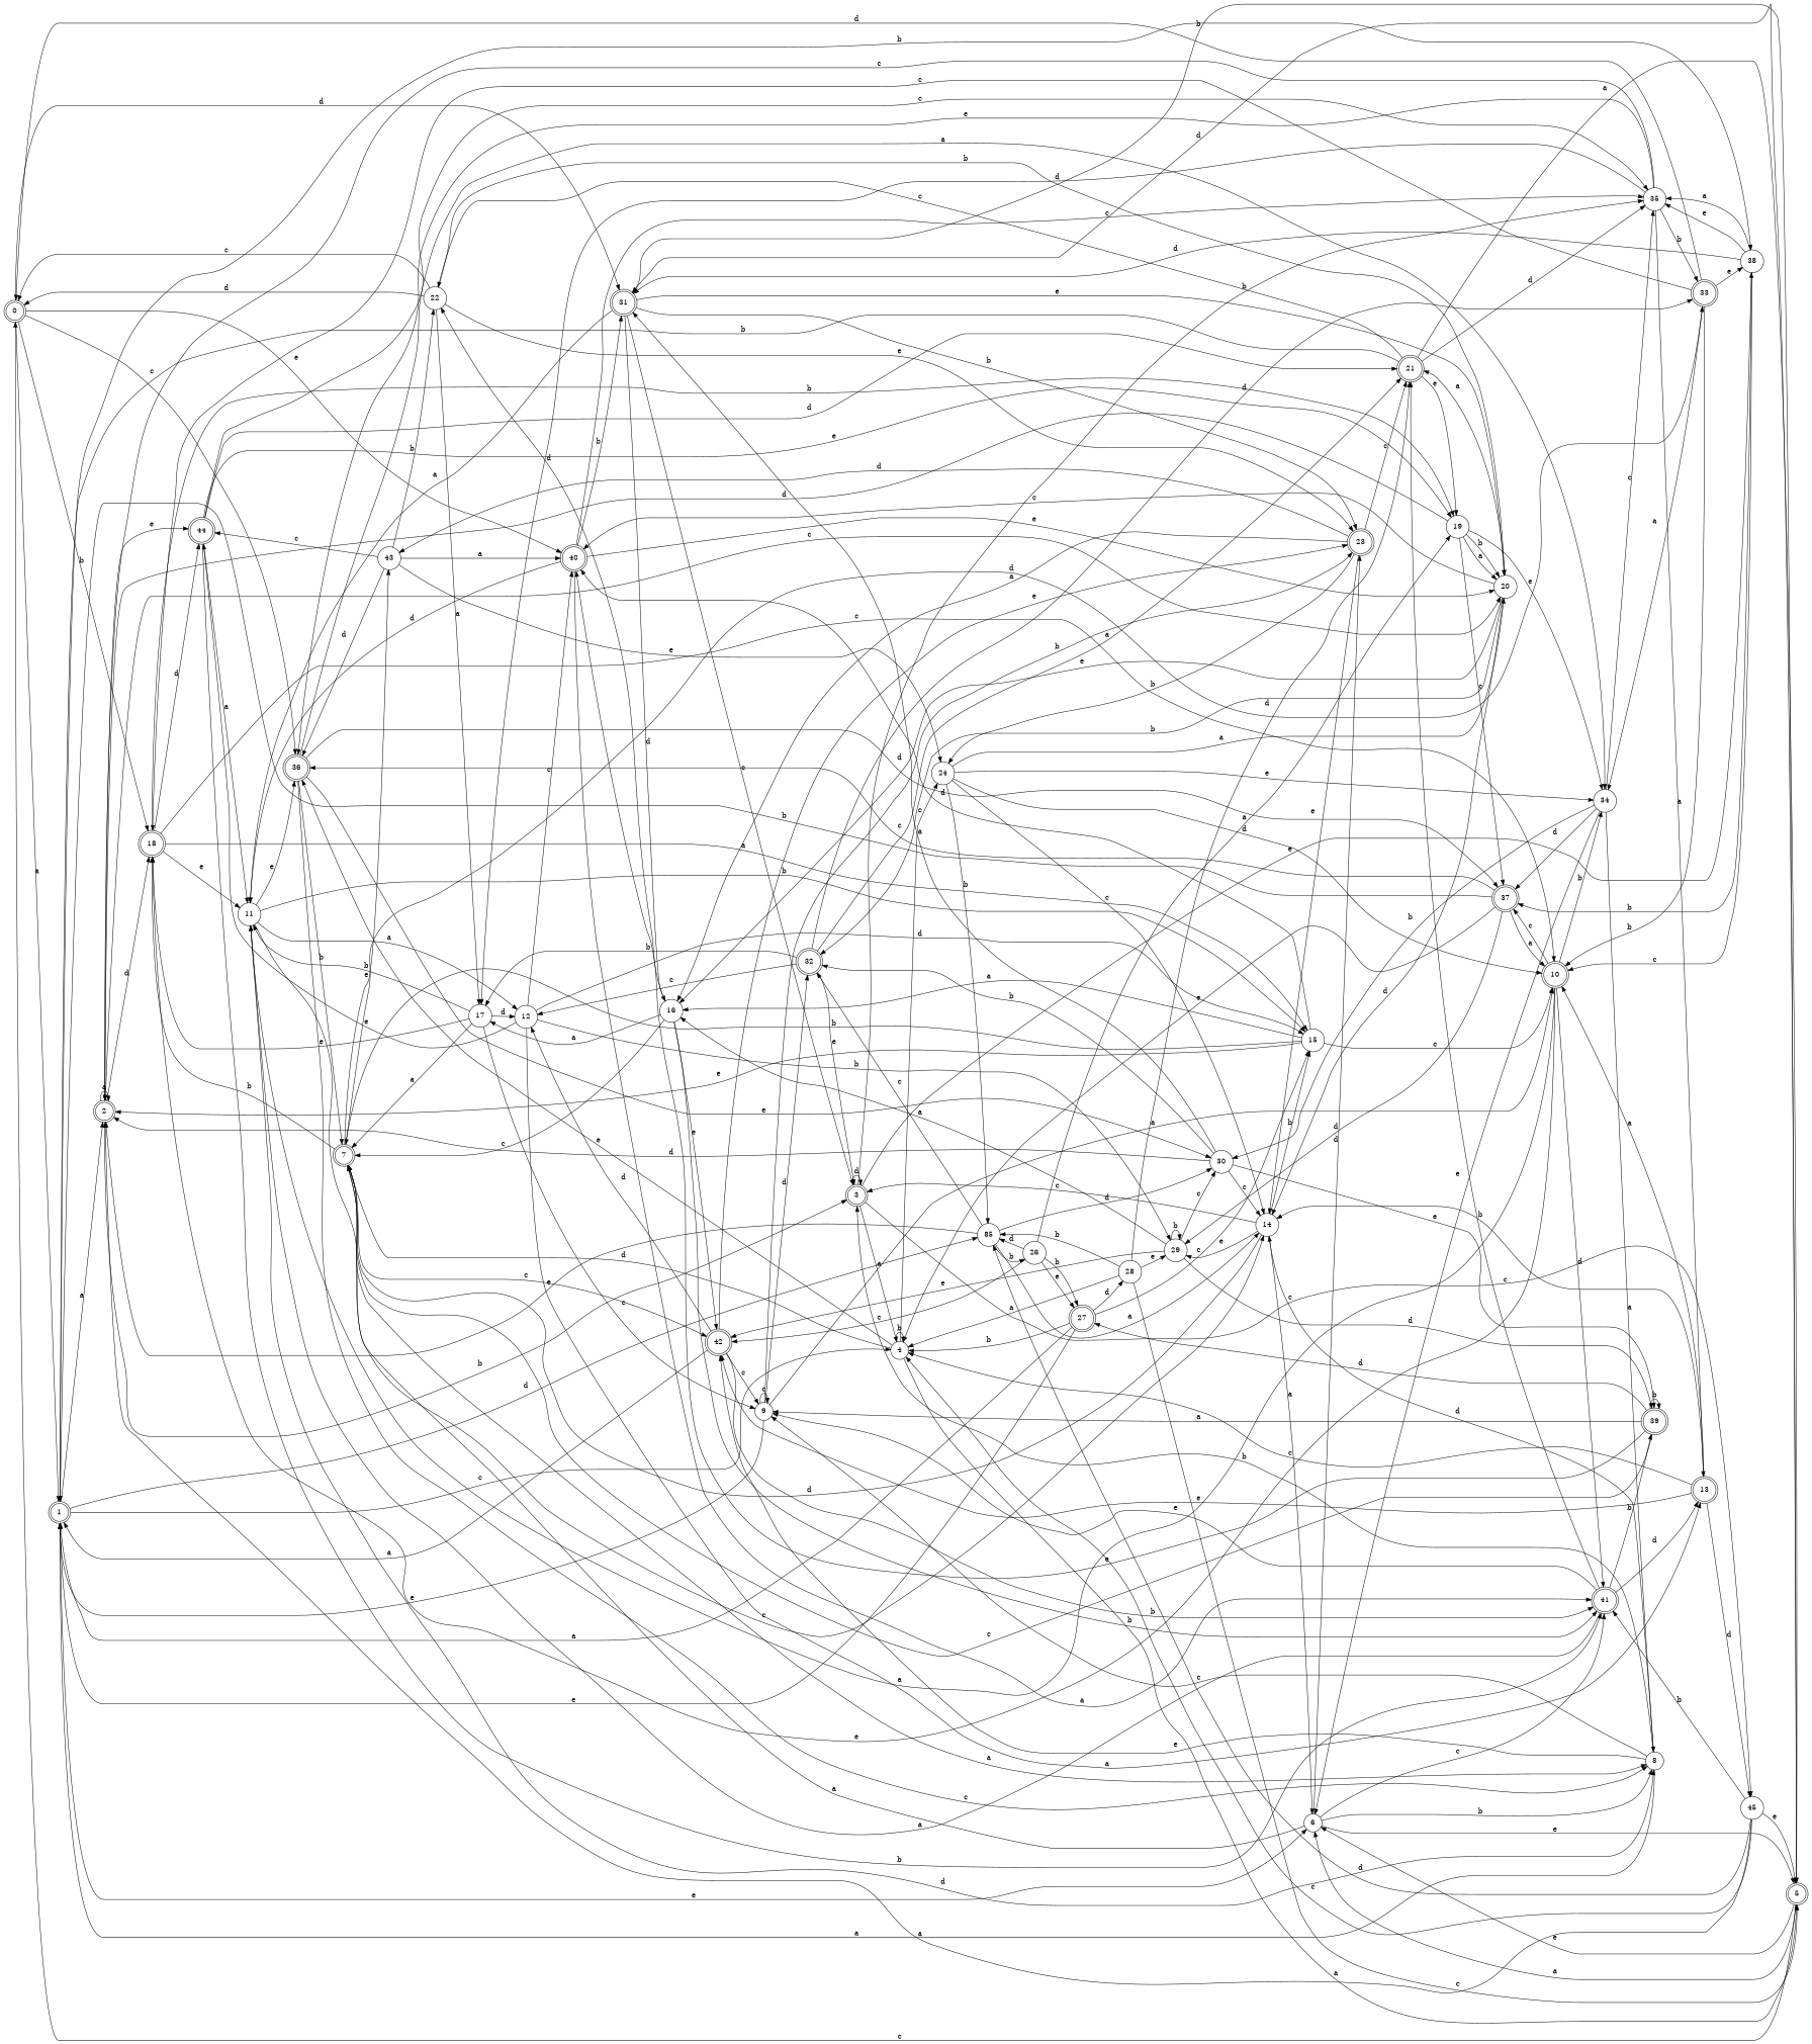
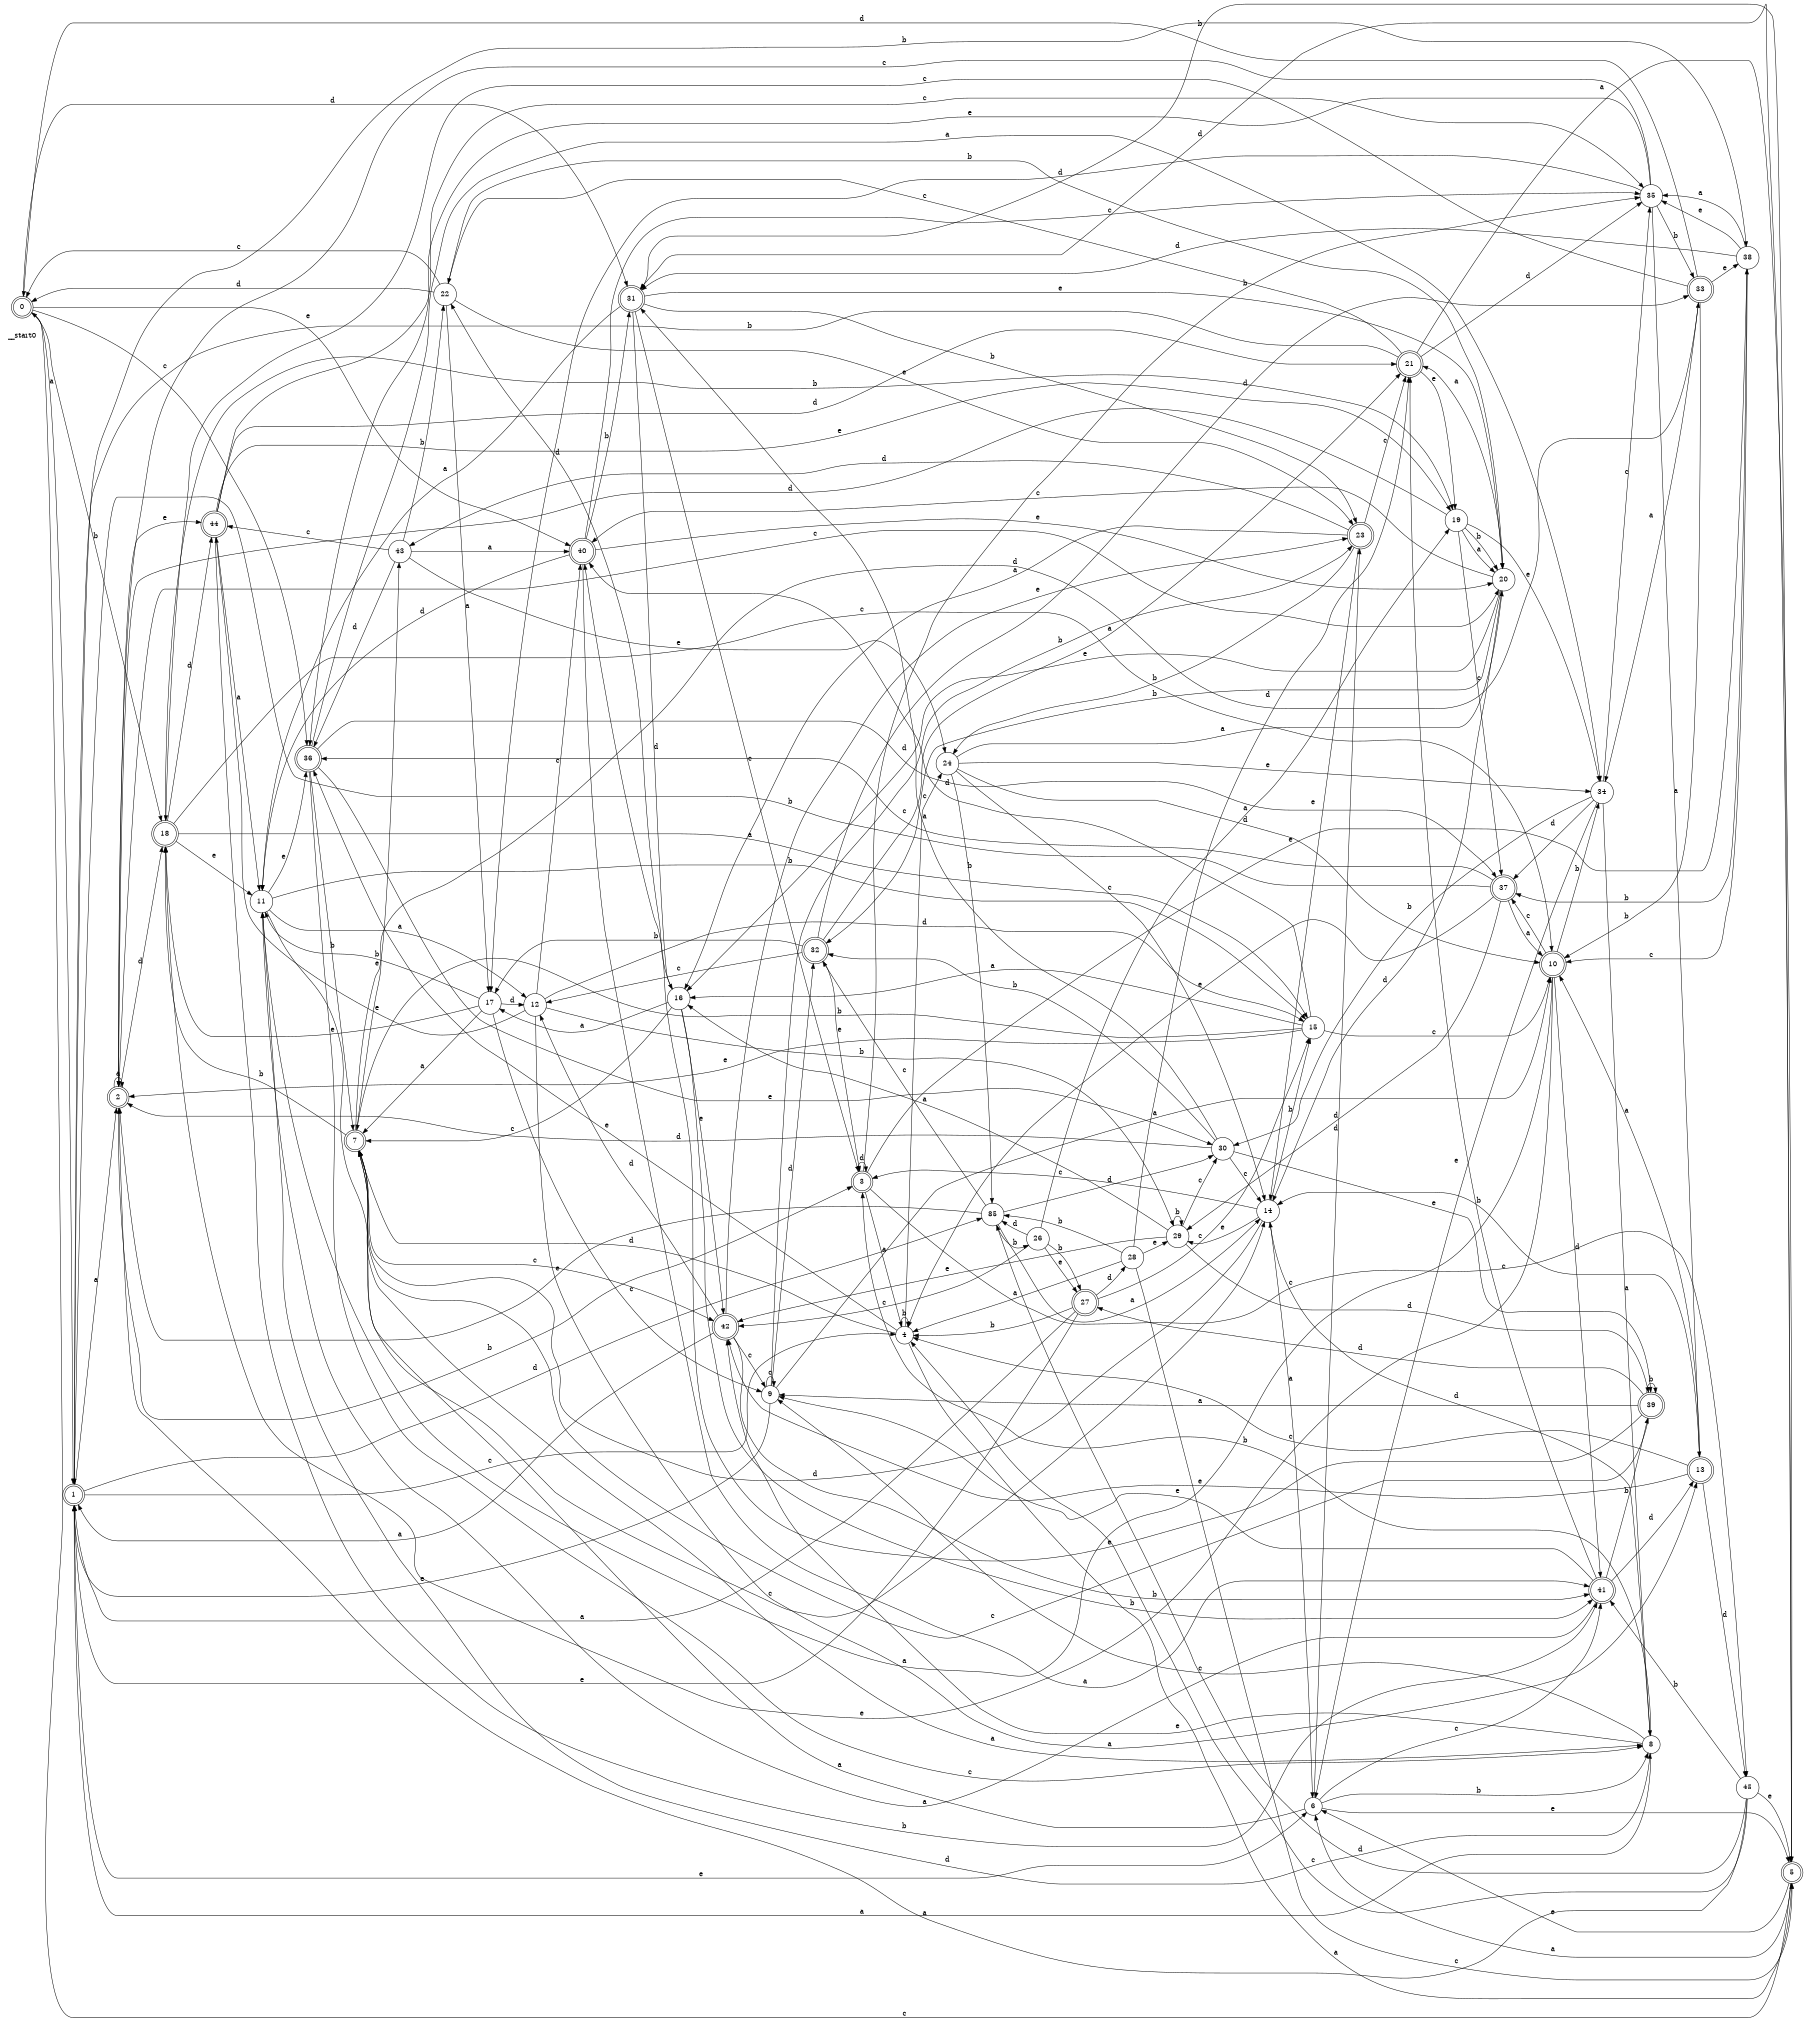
  digraph {
    rankdir=LR
    node [shape=circle color=black fillcolor=white style=filled]
+   __start0 [shape=none color="" fillcolor="" style=""]
    n2 [label=0 shape=doublecircle style="rounded,filled"]
    n3 [label=1 shape=doublecircle style="rounded,filled"]
    n4 [label=18 shape=doublecircle style="rounded,filled"]
    n5 [label=31 shape=doublecircle style="rounded,filled"]
    n6 [label=36 shape=doublecircle style="rounded,filled"]
    n7 [label=40 shape=doublecircle style="rounded,filled"]
    n8 [label=2 shape=doublecircle style="rounded,filled"]
    n9 [label=4]
    n10 [label=6]
    n11 [label=85]
    n12 [label=38]
    n13 [label=44 shape=doublecircle style="rounded,filled"]
    n14 [label=10 shape=doublecircle style="rounded,filled"]
    n15 [label=11]
    n16 [label=15]
    n17 [label=19]
    n18 [label=3 shape=doublecircle style="rounded,filled"]
    n19 [label=20]
    n20 [label=23 shape=doublecircle]
    n21 [label=16]
    n22 [label=7 shape=doublecircle style="rounded,filled"]
    n23 [label=8]
    n24 [label=34]
    n25 [label=37 shape=doublecircle style="rounded,filled"]
    n26 [label=30]
    n27 [label=35]
    n28 [label=41 shape=doublecircle style="rounded,filled"]
    n29 [label=5 shape=doublecircle style="rounded,filled"]
    n30 [label=24]
    n31 [label=14]
    n32 [label=32 shape=doublecircle style="rounded,filled"]
    n33 [label=26]
    n34 [label=45]
    n35 [label=21 shape=doublecircle style="rounded,filled"]
    n36 [label=33 shape=doublecircle style="rounded,filled"]
    n37 [label=13 shape=doublecircle style="rounded,filled"]
    n38 [label=17]
    n39 [label=42 shape=doublecircle style="rounded,filled"]
    n40 [label=43]
    n41 [label=9]
    n42 [label=39 shape=doublecircle style="rounded,filled"]
    n43 [label=12]
    n44 [label=22]
    n45 [label=29]
    n46 [label=27 shape=doublecircle style="rounded,filled"]
    n47 [label=28]
    n2 -> n3 [label=a]
    n2 -> n4 [label=b]
    n2 -> n5 [label=d]
    n2 -> n6 [label=c]
    n2 -> n7 [label=e]
    n3 -> n8 [label=a]
    n3 -> n9 [label=c]
    n3 -> n10 [label=e]
    n3 -> n11 [label=d]
    n3 -> n12 [label=b]
    n4 -> n13 [label=d]
    n4 -> n14 [label=c]
    n4 -> n15 [label=e]
    n4 -> n16 [label=a]
    n4 -> n17 [label=b]
    n5 -> n15 [label=a]
    n5 -> n18 [label=c]
    n5 -> n19 [label=e]
    n5 -> n20 [label=b]
    n5 -> n21 [label=d]
    n6 -> n22 [label=b]
    n6 -> n23 [label=c]
    n6 -> n24 [label=a]
    n6 -> n25 [label=d]
    n6 -> n26 [label=e]
    n7 -> n5 [label=b]
    n7 -> n15 [label=d]
    n7 -> n19 [label=e]
    n7 -> n27 [label=c]
    n7 -> n28 [label=a]
    n8 -> n4 [label=d]
    n8 -> n8 [label=a]
    n8 -> n13 [label=e]
    n8 -> n18 [label=b]
    n8 -> n19 [label=c]
    n9 -> n6 [label=e]
    n9 -> n9 [label=b]
    n9 -> n22 [label=d]
    n9 -> n29 [label=a]
    n9 -> n30 [label=c]
    n10 -> n20 [label=d]
    n10 -> n22 [label=a]
    n10 -> n23 [label=b]
    n10 -> n28 [label=c]
    n10 -> n29 [label=e]
    n11 -> n8 [label=e]
    n11 -> n26 [label=d]
    n11 -> n31 [label=a]
    n11 -> n32 [label=c]
    n11 -> n33 [label=b]
    n12 -> n5 [label=d]
    n12 -> n14 [label=c]
    n12 -> n25 [label=b]
    n12 -> n27 [label=a]
    n12 -> n27 [label=e]
    n13 -> n15 [label=a]
    n13 -> n17 [label=e]
    n13 -> n27 [label=c]
    n13 -> n28 [label=b]
    n13 -> n35 [label=d]
    n14 -> n4 [label=e]
    n14 -> n15 [label=a]
    n14 -> n24 [label=b]
    n14 -> n25 [label=c]
    n14 -> n28 [label=d]
    n15 -> n6 [label=e]
    n15 -> n16 [label=b]
    n15 -> n23 [label=d]
    n15 -> n31 [label=c]
    n15 -> n43 [label=a]
    n16 -> n7 [label=d]
    n16 -> n8 [label=e]
    n16 -> n14 [label=c]
    n16 -> n21 [label=a]
    n16 -> n22 [label=b]
    n17 -> n8 [label=d]
    n17 -> n19 [label=a]
    n17 -> n19 [label=b]
    n17 -> n24 [label=e]
    n17 -> n25 [label=c]
    n18 -> n9 [label=a]
    n18 -> n12 [label=e]
    n18 -> n18 [label=d]
    n18 -> n27 [label=b]
    n18 -> n34 [label=c]
    n19 -> n7 [label=c]
    n19 -> n21 [label=e]
    n19 -> n31 [label=d]
    n19 -> n32 [label=b]
    n19 -> n35 [label=a]
    n20 -> n21 [label=a]
    n20 -> n30 [label=b]
    n20 -> n31 [label=e]
    n20 -> n35 [label=c]
    n20 -> n40 [label=d]
    n21 -> n22 [label=c]
    n21 -> n28 [label=b]
    n21 -> n38 [label=a]
    n21 -> n39 [label=e]
    n21 -> n44 [label=d]
    n22 -> n4 [label=b]
    n22 -> n23 [label=a]
    n22 -> n36 [label=d]
    n22 -> n39 [label=c]
    n22 -> n40 [label=e]
    n23 -> n3 [label=a]
    n23 -> n18 [label=b]
    n23 -> n31 [label=d]
    n23 -> n39 [label=e]
    n23 -> n41 [label=c]
    n24 -> n10 [label=e]
    n24 -> n23 [label=a]
    n24 -> n25 [label=d]
    n24 -> n26 [label=b]
    n24 -> n27 [label=c]
    n25 -> n3 [label=b]
    n25 -> n6 [label=c]
    n25 -> n9 [label=e]
    n25 -> n14 [label=a]
    n25 -> n45 [label=d]
    n26 -> n5 [label=a]
    n26 -> n8 [label=d]
    n26 -> n31 [label=c]
    n26 -> n32 [label=b]
    n26 -> n42 [label=e]
    n27 -> n6 [label=e]
    n27 -> n8 [label=c]
    n27 -> n36 [label=b]
    n27 -> n37 [label=a]
    n27 -> n38 [label=d]
    n28 -> n15 [label=a]
    n28 -> n35 [label=c]
    n28 -> n37 [label=d]
    n28 -> n41 [label=e]
    n28 -> n42 [label=b]
    n29 -> n2 [label=c]
    n29 -> n5 [label=b]
    n29 -> n5 [label=d]
    n29 -> n10 [label=a]
    n29 -> n10 [label=e]
    n30 -> n11 [label=b]
    n30 -> n14 [label=d]
    n30 -> n19 [label=a]
    n30 -> n24 [label=e]
    n30 -> n31 [label=c]
    n31 -> n10 [label=a]
    n31 -> n16 [label=b]
    n31 -> n18 [label=c]
    n31 -> n22 [label=d]
    n31 -> n45 [label=e]
    n32 -> n18 [label=e]
    n32 -> n35 [label=a]
    n32 -> n36 [label=d]
    n32 -> n38 [label=b]
    n32 -> n43 [label=c]
    n33 -> n11 [label=d]
    n33 -> n17 [label=a]
    n33 -> n39 [label=c]
    n33 -> n46 [label=b]
    n33 -> n46 [label=e]
    n34 -> n8 [label=a]
    n34 -> n9 [label=c]
    n34 -> n11 [label=d]
    n34 -> n28 [label=b]
    n34 -> n29 [label=e]
    n35 -> n3 [label=b]
    n35 -> n17 [label=e]
    n35 -> n27 [label=d]
    n35 -> n29 [label=a]
    n35 -> n44 [label=c]
    n36 -> n2 [label=d]
    n36 -> n4 [label=c]
    n36 -> n12 [label=e]
    n36 -> n14 [label=b]
    n36 -> n24 [label=a]
    n37 -> n9 [label=c]
    n37 -> n14 [label=a]
    n37 -> n31 [label=b]
    n37 -> n34 [label=d]
    n37 -> n39 [label=e]
    n38 -> n4 [label=e]
    n38 -> n15 [label=b]
    n38 -> n22 [label=a]
    n38 -> n41 [label=c]
    n38 -> n43 [label=d]
    n39 -> n3 [label=a]
    n39 -> n20 [label=e]
    n39 -> n28 [label=b]
    n39 -> n41 [label=c]
    n39 -> n43 [label=d]
    n40 -> n6 [label=d]
    n40 -> n7 [label=a]
    n40 -> n13 [label=c]
    n40 -> n30 [label=e]
    n40 -> n44 [label=b]
    n41 -> n3 [label=e]
    n41 -> n14 [label=a]
    n41 -> n20 [label=b]
    n41 -> n32 [label=d]
    n41 -> n41 [label=c]
    n42 -> n7 [label=e]
    n42 -> n22 [label=c]
    n42 -> n41 [label=a]
    n42 -> n42 [label=b]
    n42 -> n46 [label=d]
    n43 -> n7 [label=c]
    n43 -> n13 [label=e]
    n43 -> n16 [label=d]
    n43 -> n37 [label=a]
    n43 -> n45 [label=b]
    n44 -> n2 [label=c]
    n44 -> n2 [label=d]
    n44 -> n19 [label=b]
    n44 -> n20 [label=e]
    n44 -> n38 [label=a]
    n45 -> n21 [label=a]
    n45 -> n26 [label=c]
    n45 -> n39 [label=e]
    n45 -> n42 [label=d]
    n45 -> n45 [label=b]
    n46 -> n3 [label=a]
    n46 -> n3 [label=e]
    n46 -> n9 [label=b]
    n46 -> n16 [label=c]
    n46 -> n47 [label=d]
    n47 -> n9 [label=a]
    n47 -> n11 [label=b]
    n47 -> n29 [label=c]
    n47 -> n35 [label=d]
    n47 -> n45 [label=e]
  }
